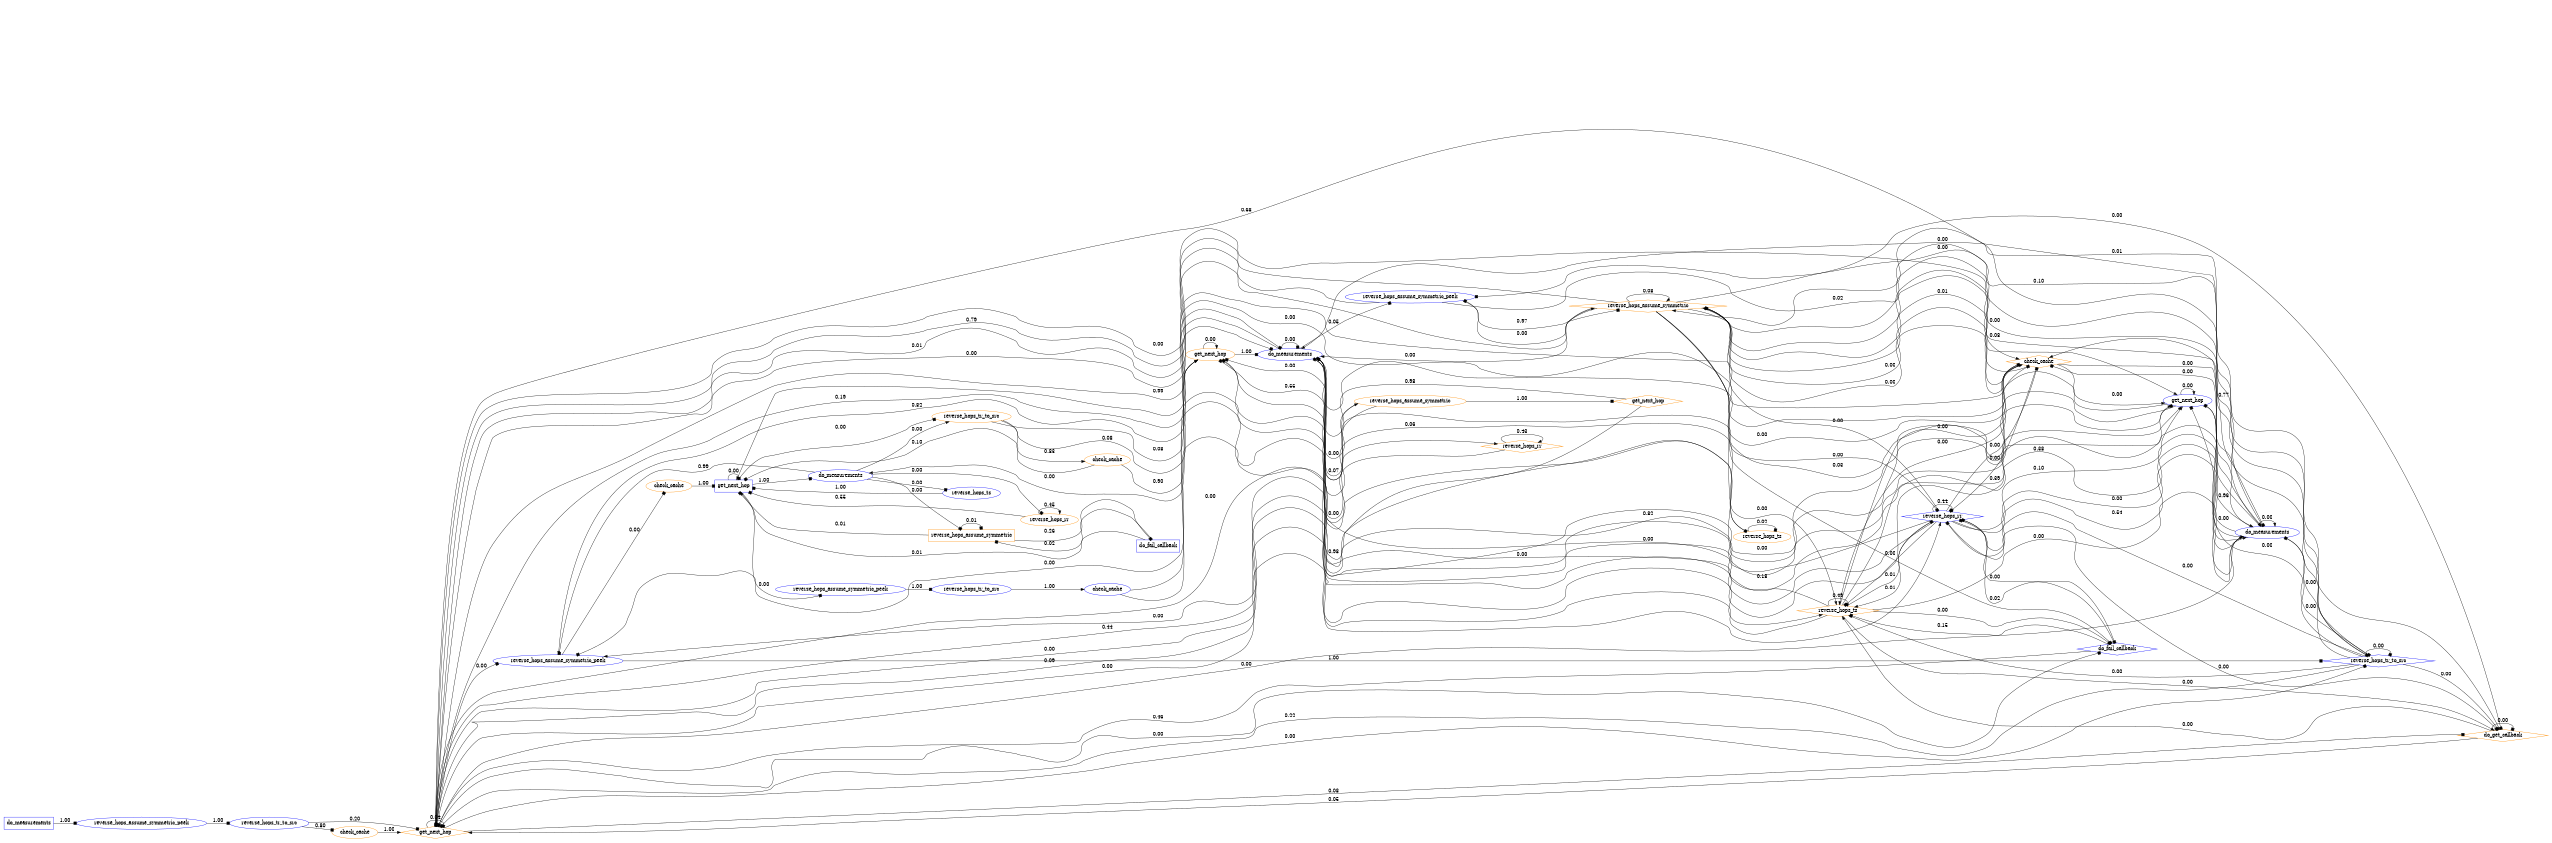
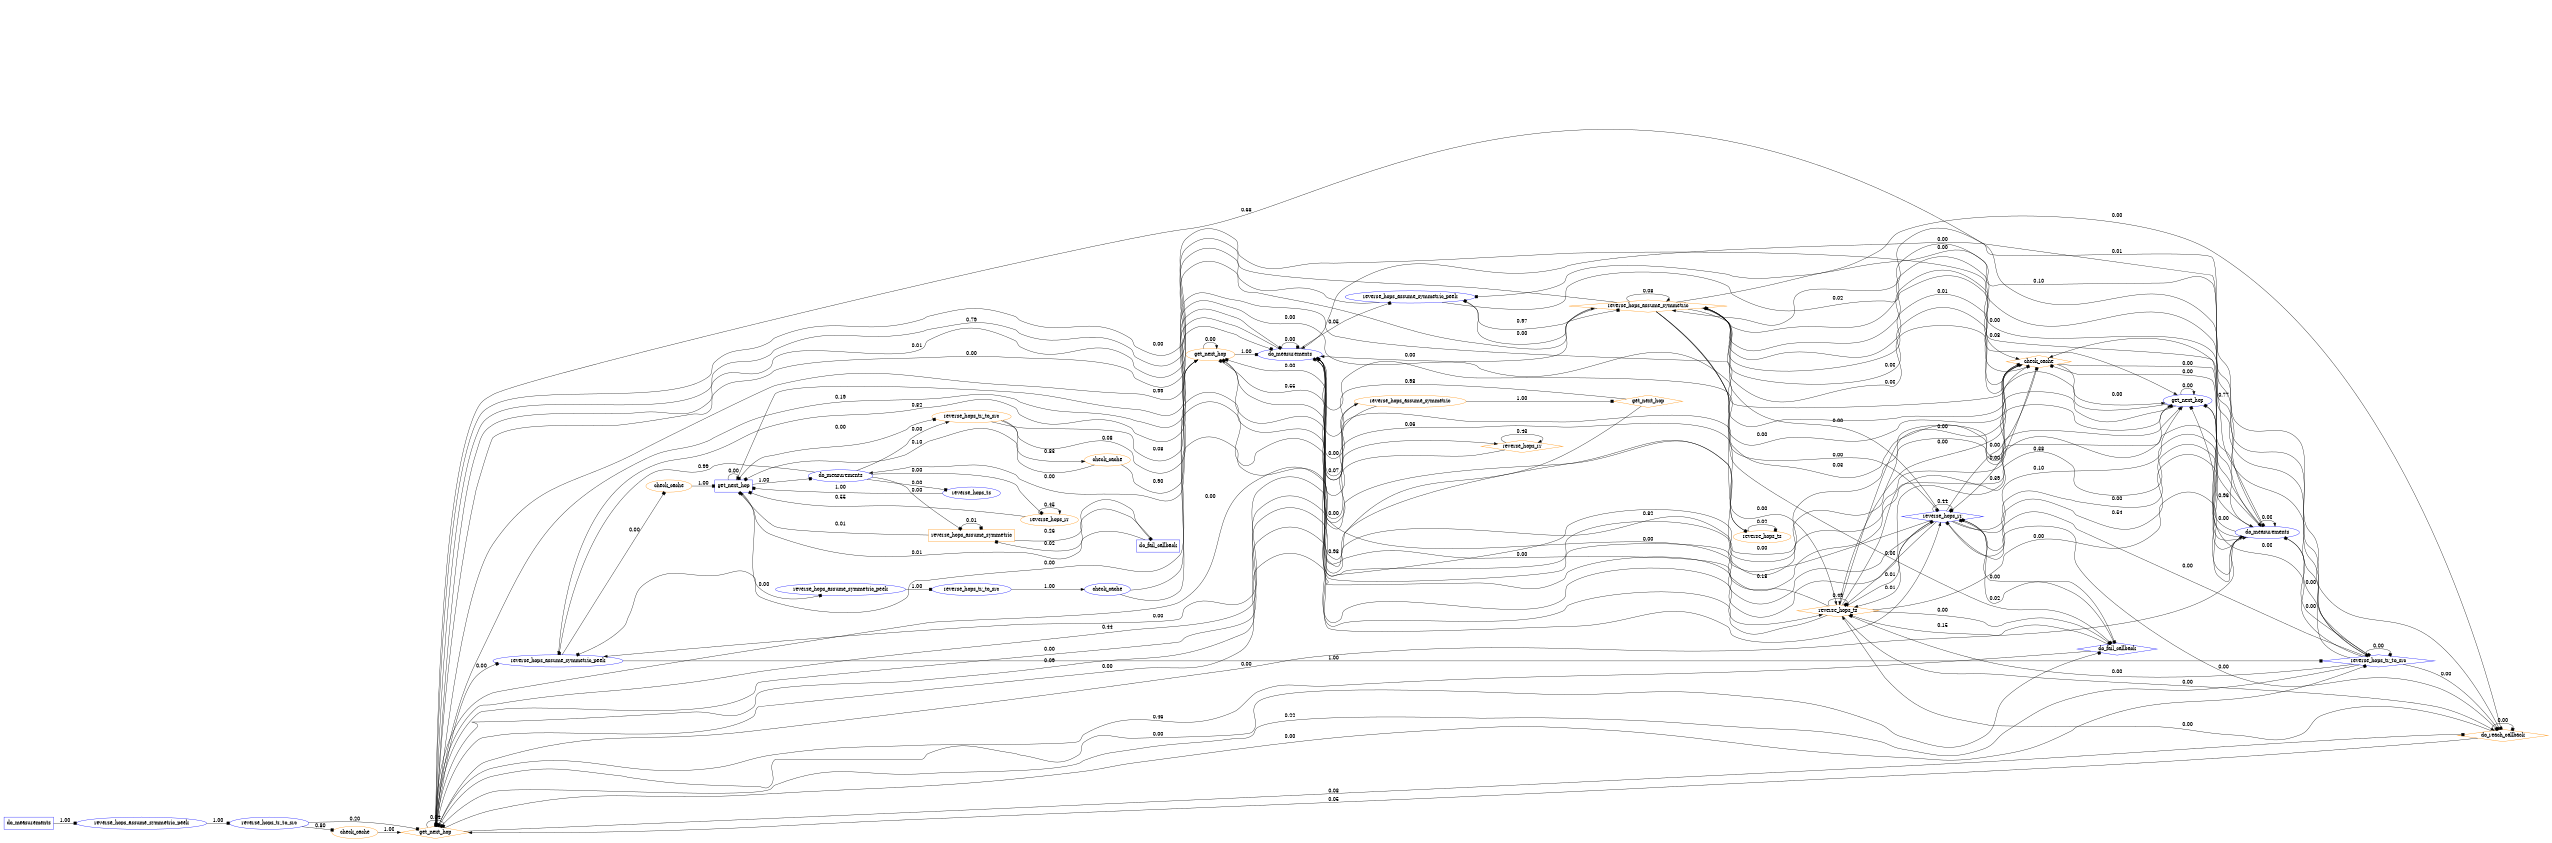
  digraph {
    rankdir=LR
    node [color=blue]
    edge [weight=0.00 arrowhead=box]
    n1 [label=do_measurements shape=box]
    n2 [label=reverse_hops_assume_symmetric_peek]
    n3 [label=do_fail_callback shape=box]
    n4 [label=get_next_hop shape=box]
    n5 [label=reverse_hops_assume_symmetric shape=box color=darkorange]
    n6 [label=do_measurements]
    n7 [label=reverse_hops_assume_symmetric_peek]
    n8 [label=reverse_hops_tr_to_src color=darkorange]
    n9 [label=reverse_hops_assume_symmetric_peek]
    n10 [label=reverse_hops_rr color=darkorange]
    n11 [label=reverse_hops_ts]
    n12 [label=reverse_hops_tr_to_src]
    n13 [label=reverse_hops_tr_to_src]
    n14 [label=get_next_hop color=darkorange]
    n15 [label=check_cache color=darkorange]
    n16 [label=do_measurements]
    n17 [label=reverse_hops_assume_symmetric color=darkorange]
    n18 [label=reverse_hops_rr shape=diamond color=darkorange]
    n19 [label=reverse_hops_ts color=darkorange]
    n20 [label=reverse_hops_assume_symmetric_peek]
    n21 [label=check_cache color=darkorange]
    n22 [label=reverse_hops_tr_to_src shape=diamond]
    n23 [label=get_next_hop shape=diamond color=darkorange]
    n24 [label=check_cache color=darkorange]
    n25 [label=check_cache]
    n26 [label=do_measurements]
    n27 [label=get_next_hop]
-   n28 [label=do_get_callback shape=diamond color=darkorange]
+   n28 [label=do_reach_callback shape=diamond color=darkorange]
    n29 [label=check_cache shape=diamond color=darkorange]
    n30 [label=do_fail_callback shape=diamond]
    n31 [label=reverse_hops_rr shape=diamond]
    n32 [label=reverse_hops_ts shape=diamond color=darkorange]
    n33 [label=reverse_hops_assume_symmetric shape=diamond color=darkorange]
    n34 [label=get_next_hop shape=diamond color=darkorange]
    n1 -> n2 [label=1.00 weight=1.00]
    n2 -> n12 [label=1.00 weight=1.00]
    n3 -> n4 [label=0.01 weight=0.01 arrowhead=normal]
    n3 -> n5 [label=0.02 weight=0.02]
    n4 -> n4 [label=0.00]
    n4 -> n6 [label=1.00 weight=1.00]
    n4 -> n7 [label=0.00]
    n4 -> n8 [label=0.00]
    n5 -> n3 [label=0.26 weight=0.26]
    n5 -> n4 [label=0.01 weight=0.01]
    n5 -> n5 [label=0.01 weight=0.01]
    n6 -> n5 [label=0.00]
    n6 -> n8 [label=0.00 arrowhead=normal]
    n6 -> n9 [label=0.99 weight=0.99]
    n6 -> n10 [label=0.00]
    n6 -> n11 [label=0.00]
    n7 -> n13 [label=1.00 weight=1.00]
    n8 -> n14 [label=0.08 weight=0.08 arrowhead=normal]
    n8 -> n15 [label=0.83 weight=0.83 arrowhead=normal]
    n8 -> n16 [label=0.08 weight=0.08]
    n9 -> n21 [label=0.00]
    n9 -> n22 [label=1.00 weight=1.00]
    n10 -> n4 [label=0.55 weight=0.55]
    n10 -> n10 [label=0.45 weight=0.45 arrowhead=normal]
    n11 -> n4 [label=1.00 weight=1.00]
    n12 -> n23 [label=0.20 weight=0.20]
    n12 -> n24 [label=0.80 weight=0.80]
    n13 -> n25 [label=1.00 weight=1.00 arrowhead=normal]
    n14 -> n6 [label=0.00 arrowhead=normal]
    n14 -> n14 [label=0.00 arrowhead=normal]
    n14 -> n16 [label=1.00 weight=1.00]
    n15 -> n4 [label=0.10 weight=0.10]
    n15 -> n14 [label=0.90 weight=0.90 arrowhead=normal]
    n16 -> n9 [label=0.82 weight=0.82 arrowhead=normal]
    n16 -> n16 [label=0.00]
    n16 -> n17 [label=0.07 weight=0.07 arrowhead=normal]
    n16 -> n18 [label=0.00 arrowhead=normal]
    n16 -> n19 [label=0.06 weight=0.06]
    n16 -> n20 [label=0.05 weight=0.05]
    n17 -> n14 [label=0.00]
    n17 -> n16 [label=0.00]
    n17 -> n34 [label=1.00 weight=1.00]
    n18 -> n14 [label=0.55 weight=0.55]
    n18 -> n18 [label=0.43 weight=0.43 arrowhead=normal]
    n19 -> n14 [label=0.98 weight=0.98]
    n19 -> n19 [label=0.02 weight=0.02]
    n20 -> n23 [label=0.01 weight=0.01]
    n20 -> n29 [label=0.02 weight=0.02]
    n20 -> n33 [label=0.97 weight=0.97]
    n21 -> n4 [label=1.00 weight=1.00]
    n22 -> n16 [label=0.00 arrowhead=normal]
    n22 -> n22 [label=0.00]
    n22 -> n23 [label=0.22 weight=0.22]
    n22 -> n26 [label=0.00]
    n22 -> n27 [label=0.00]
    n22 -> n28 [label=0.00]
    n22 -> n29 [label=0.77 weight=0.77 arrowhead=normal]
    n22 -> n31 [label=0.00]
    n22 -> n32 [label=0.00 arrowhead=normal]
    n23 -> n9 [label=0.00]
    n23 -> n16 [label=0.19 weight=0.19]
    n23 -> n22 [label=0.00]
    n23 -> n23 [label=0.04 weight=0.04]
    n23 -> n26 [label=0.68 weight=0.68 arrowhead=normal]
    n23 -> n27 [label=0.00 arrowhead=normal]
    n23 -> n28 [label=0.08 weight=0.08]
    n23 -> n29 [label=0.00 arrowhead=normal]
    n23 -> n30 [label=0.00]
    n23 -> n31 [label=0.00 arrowhead=normal]
    n23 -> n32 [label=0.00 arrowhead=normal]
    n23 -> n33 [label=0.00 arrowhead=normal]
    n24 -> n23 [label=1.00 weight=1.00 arrowhead=normal]
    n25 -> n26 [label=0.18 weight=0.18 arrowhead=normal]
    n25 -> n27 [label=0.82 weight=0.82]
    n26 -> n20 [label=0.00]
    n26 -> n22 [label=0.00]
    n26 -> n23 [label=0.00]
    n26 -> n26 [label=0.00 arrowhead=normal]
    n26 -> n27 [label=0.00]
    n26 -> n29 [label=0.00]
    n26 -> n31 [label=0.54 weight=0.54]
    n26 -> n32 [label=0.38 weight=0.38]
    n26 -> n33 [label=0.08 weight=0.08 arrowhead=normal]
    n27 -> n14 [label=0.00 arrowhead=normal]
    n27 -> n16 [label=0.03 weight=0.03 arrowhead=normal]
    n27 -> n26 [label=0.96 weight=0.96 arrowhead=normal]
    n27 -> n27 [label=0.00 arrowhead=normal]
    n28 -> n23 [label=0.05 weight=0.05 arrowhead=normal]
    n28 -> n28 [label=0.00]
    n28 -> n32 [label=0.00 arrowhead=normal]
    n28 -> n33 [label=0.01 weight=0.01 arrowhead=normal]
    n29 -> n4 [label=0.00 arrowhead=normal]
    n29 -> n16 [label=0.00 arrowhead=normal]
    n29 -> n23 [label=0.99 weight=0.99 arrowhead=normal]
    n29 -> n26 [label=0.00 arrowhead=normal]
    n29 -> n27 [label=0.00 arrowhead=normal]
    n29 -> n31 [label=0.00]
    n29 -> n32 [label=0.00 arrowhead=normal]
    n29 -> n33 [label=0.00 arrowhead=normal]
    n30 -> n23 [label=0.46 weight=0.46 arrowhead=normal]
    n30 -> n31 [label=0.02 weight=0.02]
    n30 -> n32 [label=0.15 weight=0.15]
    n31 -> n9 [label=0.00 arrowhead=normal]
    n31 -> n16 [label=0.00]
    n31 -> n23 [label=0.44 weight=0.44 arrowhead=normal]
    n31 -> n26 [label=0.00 arrowhead=normal]
    n31 -> n27 [label=0.10 weight=0.10 arrowhead=normal]
    n31 -> n28 [label=0.00]
    n31 -> n29 [label=0.00]
    n31 -> n30 [label=0.00]
    n31 -> n31 [label=0.44 weight=0.44]
    n31 -> n32 [label=0.01 weight=0.01 arrowhead=normal]
    n31 -> n33 [label=0.00]
    n32 -> n16 [label=0.00 arrowhead=normal]
    n32 -> n23 [label=0.09 weight=0.09 arrowhead=normal]
    n32 -> n26 [label=0.00 arrowhead=normal]
    n32 -> n27 [label=0.39 weight=0.39 arrowhead=normal]
    n32 -> n28 [label=0.00 arrowhead=normal]
    n32 -> n29 [label=0.00]
    n32 -> n30 [label=0.00]
    n32 -> n31 [label=0.01 weight=0.01]
    n32 -> n32 [label=0.49 weight=0.49]
    n33 -> n16 [label=0.00 arrowhead=normal]
    n33 -> n20 [label=0.00]
    n33 -> n22 [label=0.10 weight=0.10]
    n33 -> n23 [label=0.79 weight=0.79]
    n33 -> n26 [label=0.00]
    n33 -> n27 [label=0.01 weight=0.01 arrowhead=normal]
    n33 -> n28 [label=0.00]
    n33 -> n29 [label=0.00 arrowhead=normal]
    n33 -> n30 [label=0.00]
    n33 -> n31 [label=0.00]
    n33 -> n32 [label=0.00 arrowhead=normal]
    n33 -> n33 [label=0.08 weight=0.08 arrowhead=normal]
    n34 -> n9 [label=0.00]
    n34 -> n16 [label=0.98 weight=0.98 arrowhead=normal]
  }
